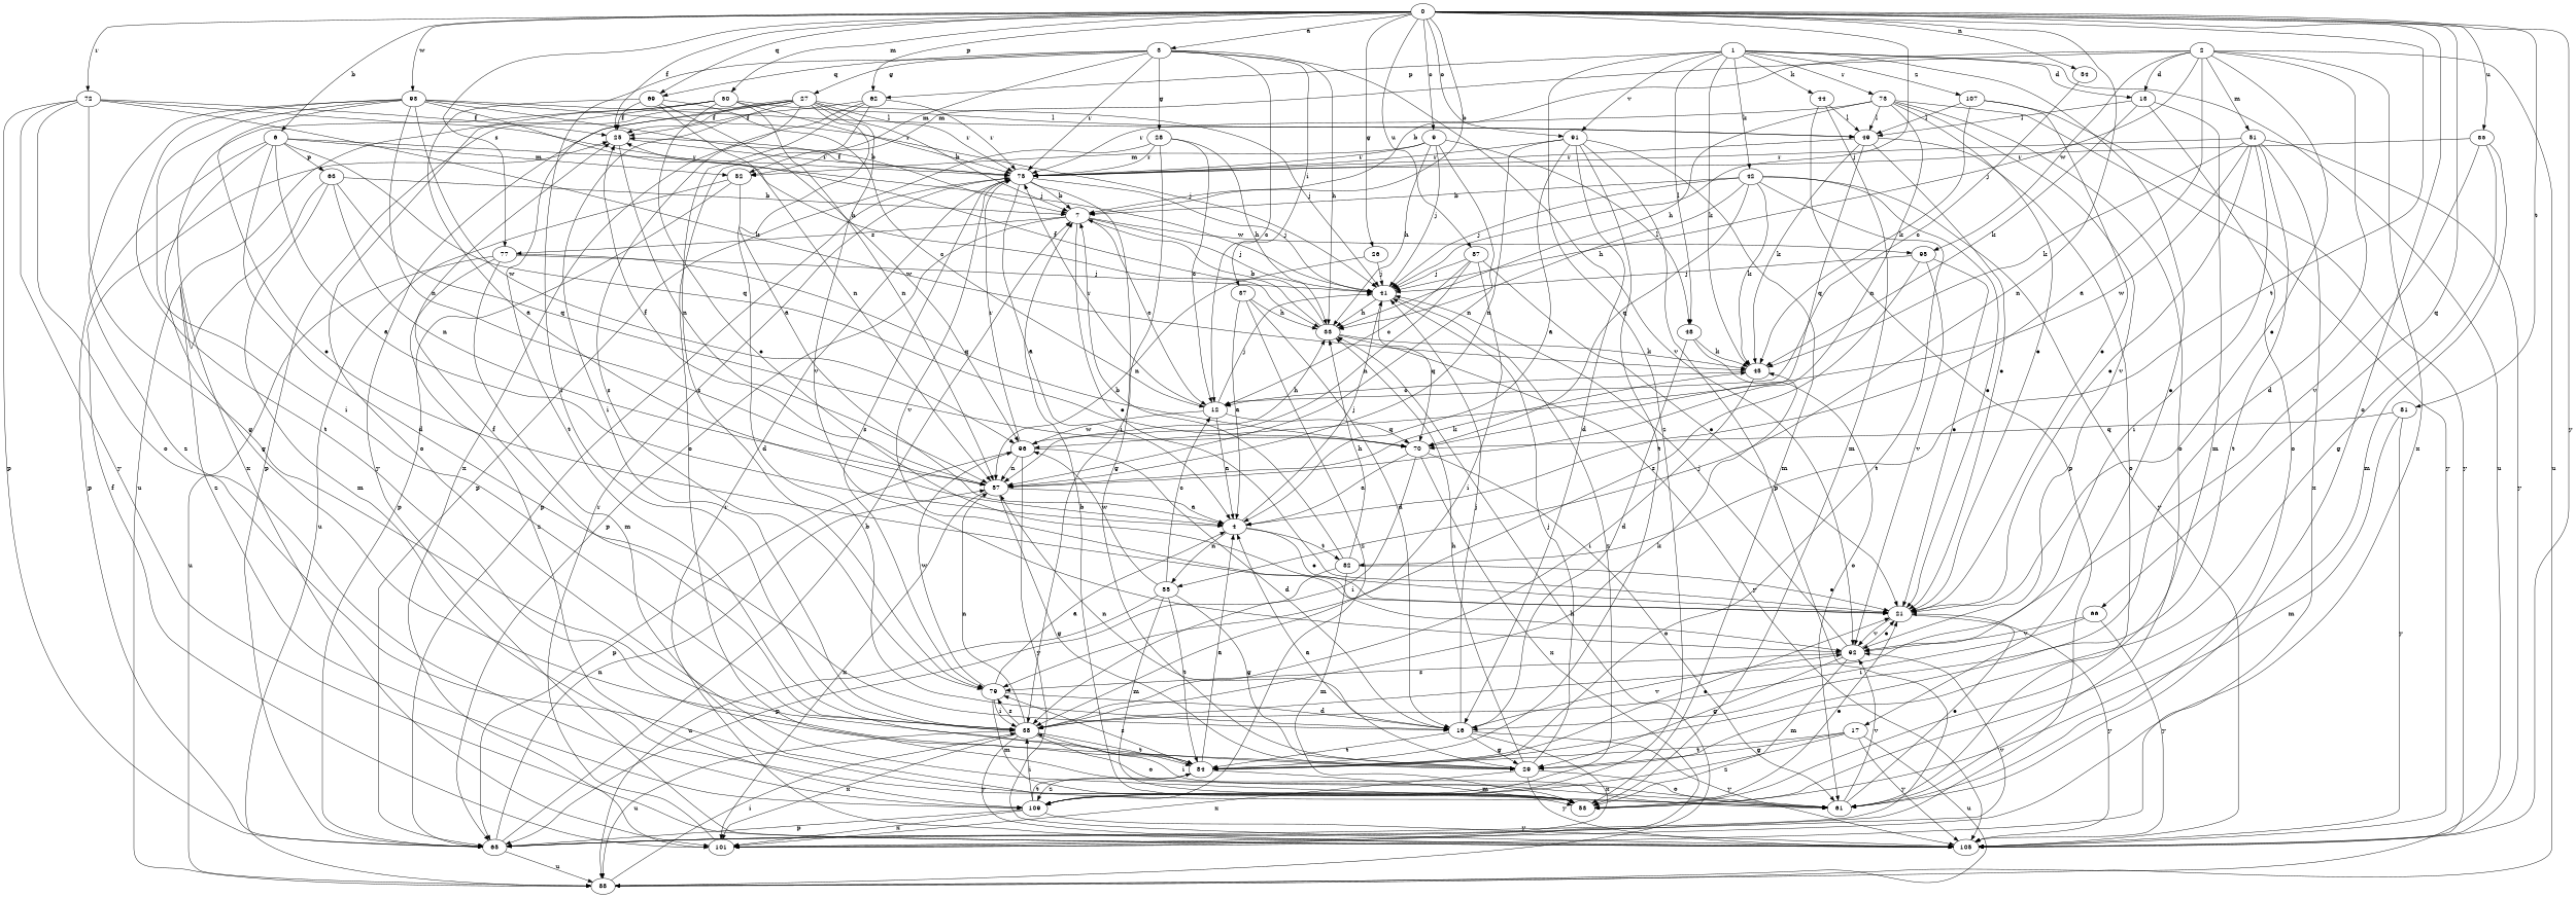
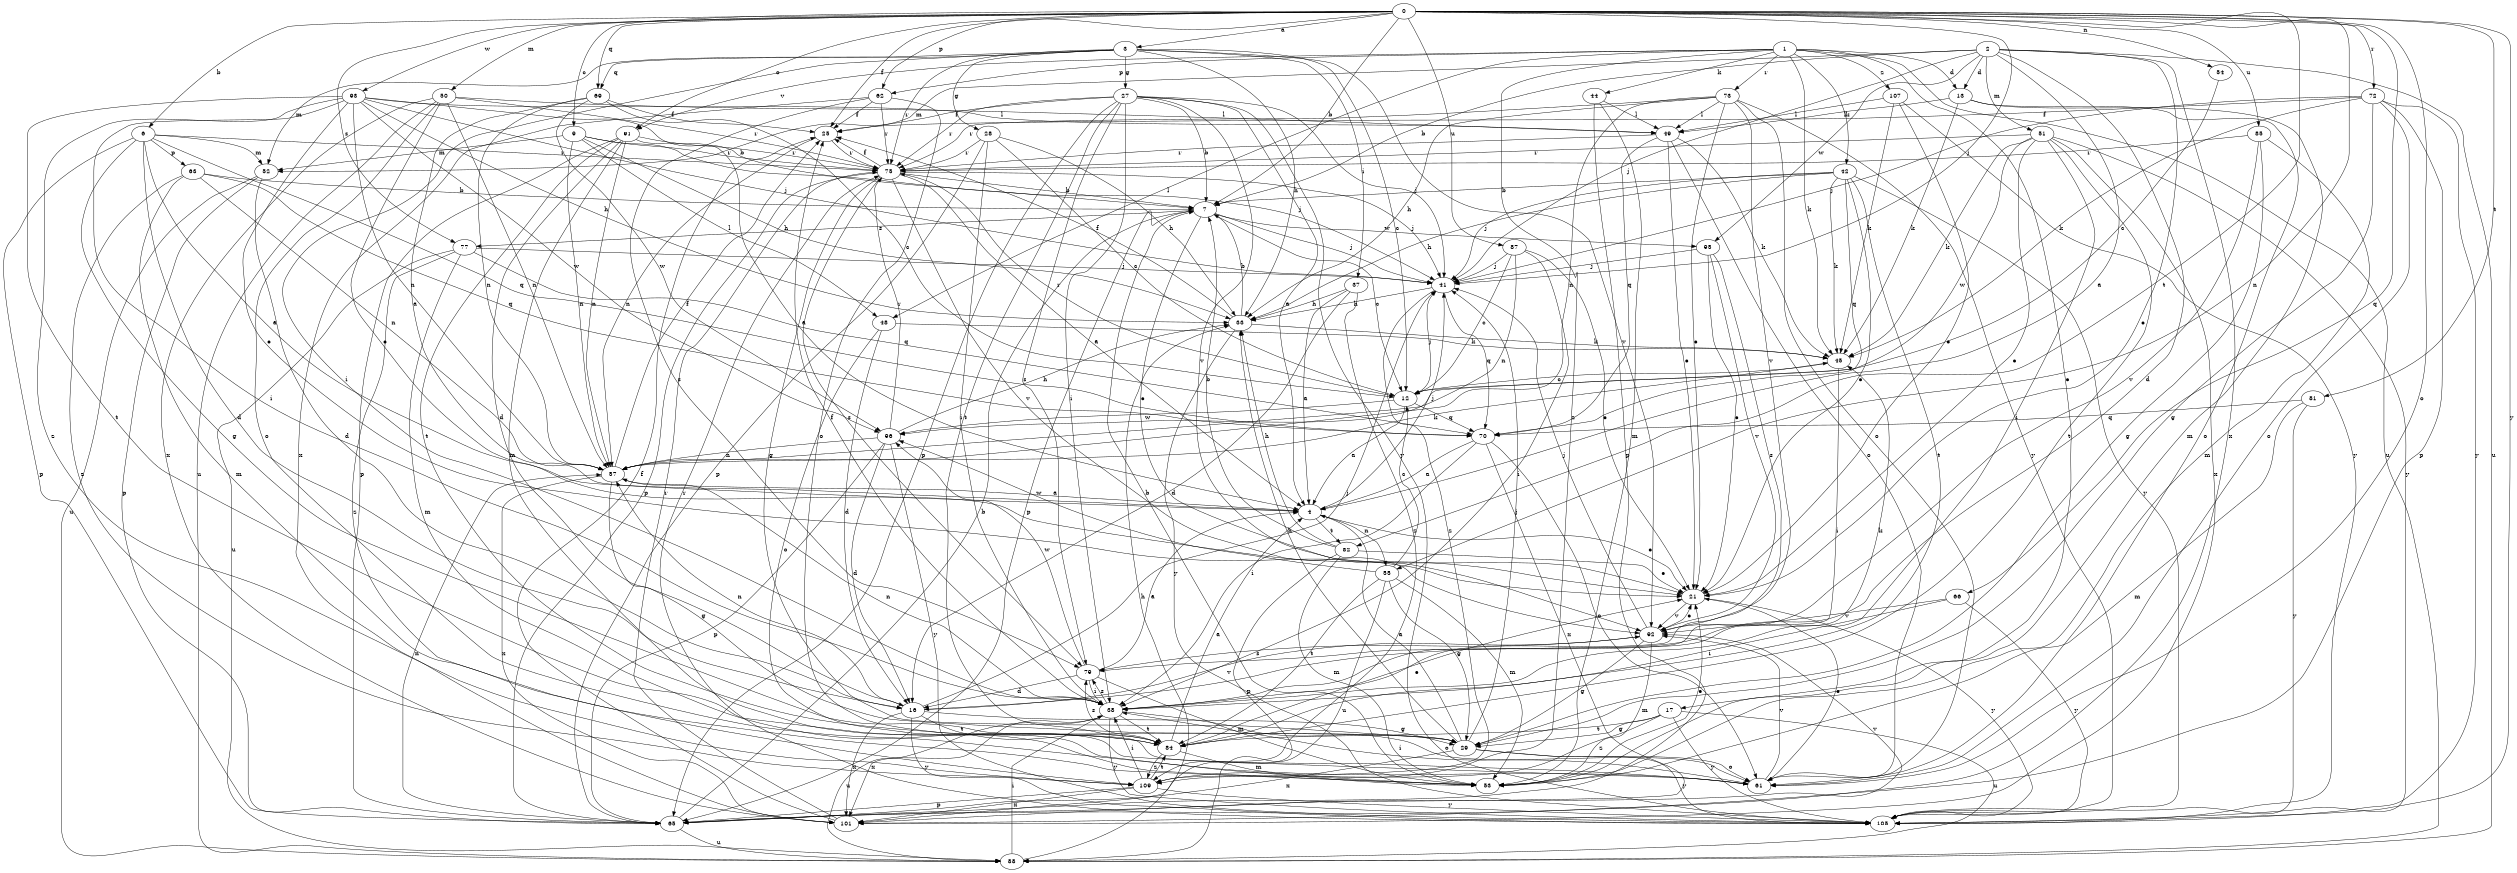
  strict digraph {
    0
    3
    6
    7
    9
    25
-   26
    41
    50
    54
    55
    61
    62
    66
    69
    72
    77
    81
    82
    85
    87
    91
    93
    105
    52
    12
    27
    28
    33
    37
    38
    75
    92
    4
    16
    29
    63
    65
    70
    21
    95
    48
    57
    109
    88
    101
    49
    96
    53
    84
    79
    45
    1
    13
    17
    42
    44
    73
    107
    2
    51
    0 -> 3 [label=a]
    0 -> 6 [label=b]
    0 -> 7 [label=b]
    0 -> 9 [label=c]
    0 -> 25 [label=f]
-   0 -> 26 [label=g]
    0 -> 41 [label=j]
    0 -> 50 [label=m]
    0 -> 54 [label=n]
    0 -> 55 [label=n]
    0 -> 61 [label=o]
    0 -> 62 [label=p]
    0 -> 66 [label=q]
    0 -> 69 [label=q]
    0 -> 72 [label=r]
    0 -> 77 [label=s]
    0 -> 81 [label=t]
    0 -> 82 [label=t]
    0 -> 85 [label=u]
    0 -> 87 [label=u]
    0 -> 91 [label=o]
    0 -> 93 [label=w]
    0 -> 105 [label=y]
    3 -> 69 [label=q]
    3 -> 52 [label=m]
    3 -> 12 [label=c]
    3 -> 27 [label=g]
    3 -> 28 [label=g]
    3 -> 33 [label=h]
    3 -> 37 [label=i]
    3 -> 38 [label=i]
    3 -> 75 [label=r]
    3 -> 92 [label=v]
    6 -> 52 [label=m]
    6 -> 75 [label=r]
    6 -> 4 [label=a]
    6 -> 16 [label=d]
    6 -> 29 [label=g]
    6 -> 63 [label=p]
    6 -> 65 [label=p]
    6 -> 70 [label=q]
    7 -> 41 [label=j]
    7 -> 77 [label=s]
    7 -> 12 [label=c]
    7 -> 65 [label=p]
    7 -> 21 [label=e]
    7 -> 95 [label=w]
    9 -> 41 [label=j]
    9 -> 52 [label=m]
    9 -> 33 [label=h]
    9 -> 75 [label=r]
    9 -> 48 [label=l]
    9 -> 57 [label=n]
    25 -> 75 [label=r]
    25 -> 57 [label=n]
-   26 -> 41 [label=j]
-   26 -> 57 [label=n]
    41 -> 33 [label=h]
    41 -> 70 [label=q]
    41 -> 109 [label=z]
    50 -> 61 [label=o]
    50 -> 75 [label=r]
    50 -> 21 [label=e]
    50 -> 57 [label=n]
    50 -> 88 [label=u]
    50 -> 101 [label=x]
    50 -> 49 [label=l]
    54 -> 12 [label=c]
    55 -> 12 [label=c]
    55 -> 29 [label=g]
    55 -> 88 [label=u]
    55 -> 96 [label=w]
    55 -> 53 [label=m]
    55 -> 84 [label=t]
    61 -> 38 [label=i]
    61 -> 92 [label=v]
    61 -> 21 [label=e]
    62 -> 25 [label=f]
    62 -> 61 [label=o]
    62 -> 75 [label=r]
    62 -> 101 [label=x]
    62 -> 79 [label=s]
    66 -> 105 [label=y]
    66 -> 38 [label=i]
    66 -> 92 [label=v]
    69 -> 25 [label=f]
    69 -> 12 [label=c]
    69 -> 4 [label=a]
    69 -> 57 [label=n]
    69 -> 96 [label=w]
    72 -> 25 [label=f]
    72 -> 41 [label=j]
    72 -> 61 [label=o]
    72 -> 105 [label=y]
    72 -> 29 [label=g]
    72 -> 65 [label=p]
    72 -> 45 [label=k]
    77 -> 41 [label=j]
    77 -> 70 [label=q]
    77 -> 109 [label=z]
    77 -> 88 [label=u]
    77 -> 53 [label=m]
    81 -> 105 [label=y]
    81 -> 70 [label=q]
    81 -> 53 [label=m]
    82 -> 7 [label=b]
    82 -> 33 [label=h]
    82 -> 65 [label=p]
    82 -> 21 [label=e]
    82 -> 53 [label=m]
    85 -> 75 [label=r]
    85 -> 92 [label=v]
    85 -> 29 [label=g]
    85 -> 53 [label=m]
    87 -> 41 [label=j]
    87 -> 12 [label=c]
    87 -> 38 [label=i]
    87 -> 21 [label=e]
    87 -> 57 [label=n]
    91 -> 75 [label=r]
    91 -> 4 [label=a]
    91 -> 16 [label=d]
    91 -> 65 [label=p]
    91 -> 57 [label=n]
    91 -> 53 [label=m]
    91 -> 84 [label=t]
    93 -> 7 [label=b]
    93 -> 41 [label=j]
    93 -> 33 [label=h]
    93 -> 38 [label=i]
    93 -> 21 [label=e]
    93 -> 57 [label=n]
    93 -> 109 [label=z]
    93 -> 49 [label=l]
    93 -> 96 [label=w]
    93 -> 84 [label=t]
    105 -> 75 [label=r]
    52 -> 16 [label=d]
    52 -> 65 [label=p]
    52 -> 88 [label=u]
    12 -> 41 [label=j]
    12 -> 75 [label=r]
    12 -> 4 [label=a]
    12 -> 70 [label=q]
    12 -> 96 [label=w]
    27 -> 7 [label=b]
    27 -> 25 [label=f]
    27 -> 41 [label=j]
    27 -> 105 [label=y]
    27 -> 38 [label=i]
    27 -> 75 [label=r]
    27 -> 92 [label=v]
    27 -> 4 [label=a]
    27 -> 65 [label=p]
    27 -> 84 [label=t]
    27 -> 79 [label=s]
    28 -> 12 [label=c]
    28 -> 33 [label=h]
    28 -> 38 [label=i]
    28 -> 75 [label=r]
    28 -> 65 [label=p]
    33 -> 7 [label=b]
    33 -> 25 [label=f]
    33 -> 105 [label=y]
    33 -> 45 [label=k]
    37 -> 33 [label=h]
    37 -> 4 [label=a]
    37 -> 16 [label=d]
    37 -> 109 [label=z]
    38 -> 25 [label=f]
    38 -> 61 [label=o]
    38 -> 105 [label=y]
    38 -> 57 [label=n]
    38 -> 88 [label=u]
    38 -> 101 [label=x]
    38 -> 84 [label=t]
    38 -> 79 [label=s]
    38 -> 45 [label=k]
    75 -> 7 [label=b]
    75 -> 25 [label=f]
    75 -> 41 [label=j]
    75 -> 92 [label=v]
    75 -> 4 [label=a]
    75 -> 29 [label=g]
    75 -> 65 [label=p]
    75 -> 79 [label=s]
    92 -> 41 [label=j]
    92 -> 29 [label=g]
    92 -> 21 [label=e]
    92 -> 53 [label=m]
    92 -> 79 [label=s]
    4 -> 41 [label=j]
    4 -> 55 [label=n]
    4 -> 82 [label=t]
    4 -> 21 [label=e]
    16 -> 41 [label=j]
    16 -> 105 [label=y]
    16 -> 92 [label=v]
    16 -> 29 [label=g]
    16 -> 57 [label=n]
    16 -> 101 [label=x]
    16 -> 84 [label=t]
    29 -> 41 [label=j]
    29 -> 61 [label=o]
    29 -> 105 [label=y]
    29 -> 33 [label=h]
    29 -> 4 [label=a]
    29 -> 101 [label=x]
    63 -> 7 [label=b]
    63 -> 70 [label=q]
    63 -> 57 [label=n]
    63 -> 109 [label=z]
    63 -> 53 [label=m]
    65 -> 7 [label=b]
    65 -> 92 [label=v]
    65 -> 57 [label=n]
    65 -> 88 [label=u]
    70 -> 61 [label=o]
    70 -> 38 [label=i]
    70 -> 4 [label=a]
    70 -> 101 [label=x]
    21 -> 105 [label=y]
    21 -> 92 [label=v]
    95 -> 41 [label=j]
    95 -> 92 [label=v]
    95 -> 21 [label=e]
    95 -> 79 [label=s]
    48 -> 61 [label=o]
    48 -> 16 [label=d]
    48 -> 45 [label=k]
    57 -> 25 [label=f]
    57 -> 4 [label=a]
    57 -> 29 [label=g]
    57 -> 101 [label=x]
    57 -> 45 [label=k]
    109 -> 105 [label=y]
    109 -> 38 [label=i]
    109 -> 65 [label=p]
    109 -> 101 [label=x]
    109 -> 84 [label=t]
    88 -> 33 [label=h]
    88 -> 38 [label=i]
    101 -> 25 [label=f]
    101 -> 75 [label=r]
    49 -> 61 [label=o]
    49 -> 75 [label=r]
    49 -> 70 [label=q]
    49 -> 21 [label=e]
    49 -> 45 [label=k]
    96 -> 105 [label=y]
    96 -> 33 [label=h]
    96 -> 75 [label=r]
    96 -> 16 [label=d]
    96 -> 65 [label=p]
    96 -> 57 [label=n]
    53 -> 7 [label=b]
    53 -> 21 [label=e]
    84 -> 4 [label=a]
    84 -> 21 [label=e]
    84 -> 109 [label=z]
    84 -> 53 [label=m]
    84 -> 79 [label=s]
    79 -> 38 [label=i]
    79 -> 4 [label=a]
    79 -> 16 [label=d]
    79 -> 96 [label=w]
    79 -> 53 [label=m]
    45 -> 12 [label=c]
    45 -> 38 [label=i]
    1 -> 62 [label=p]
    1 -> 91 [label=v]
    1 -> 48 [label=l]
    1 -> 109 [label=z]
    1 -> 88 [label=u]
    1 -> 45 [label=k]
    1 -> 13 [label=d]
    1 -> 17 [label=e]
    1 -> 42 [label=k]
    1 -> 44 [label=k]
    1 -> 73 [label=r]
    1 -> 107 [label=z]
    13 -> 61 [label=o]
    13 -> 49 [label=l]
    13 -> 53 [label=m]
    13 -> 45 [label=k]
    17 -> 105 [label=y]
    17 -> 29 [label=g]
    17 -> 109 [label=z]
    17 -> 88 [label=u]
    17 -> 84 [label=t]
    42 -> 7 [label=b]
    42 -> 41 [label=j]
    42 -> 105 [label=y]
    42 -> 33 [label=h]
    42 -> 70 [label=q]
    42 -> 21 [label=e]
    42 -> 84 [label=t]
    42 -> 45 [label=k]
    44 -> 65 [label=p]
    44 -> 49 [label=l]
    44 -> 53 [label=m]
    73 -> 61 [label=o]
    73 -> 105 [label=y]
    73 -> 33 [label=h]
    73 -> 75 [label=r]
    73 -> 92 [label=v]
    73 -> 21 [label=e]
    73 -> 57 [label=n]
    73 -> 49 [label=l]
    107 -> 105 [label=y]
    107 -> 21 [label=e]
    107 -> 49 [label=l]
    107 -> 45 [label=k]
    2 -> 7 [label=b]
    2 -> 41 [label=j]
    2 -> 52 [label=m]
    2 -> 4 [label=a]
    2 -> 16 [label=d]
    2 -> 21 [label=e]
    2 -> 95 [label=w]
    2 -> 88 [label=u]
    2 -> 101 [label=x]
    2 -> 13 [label=d]
    2 -> 51 [label=m]
    51 -> 105 [label=y]
    51 -> 38 [label=i]
    51 -> 75 [label=r]
    51 -> 21 [label=e]
    51 -> 101 [label=x]
    51 -> 96 [label=w]
    51 -> 84 [label=t]
    51 -> 45 [label=k]
  }
